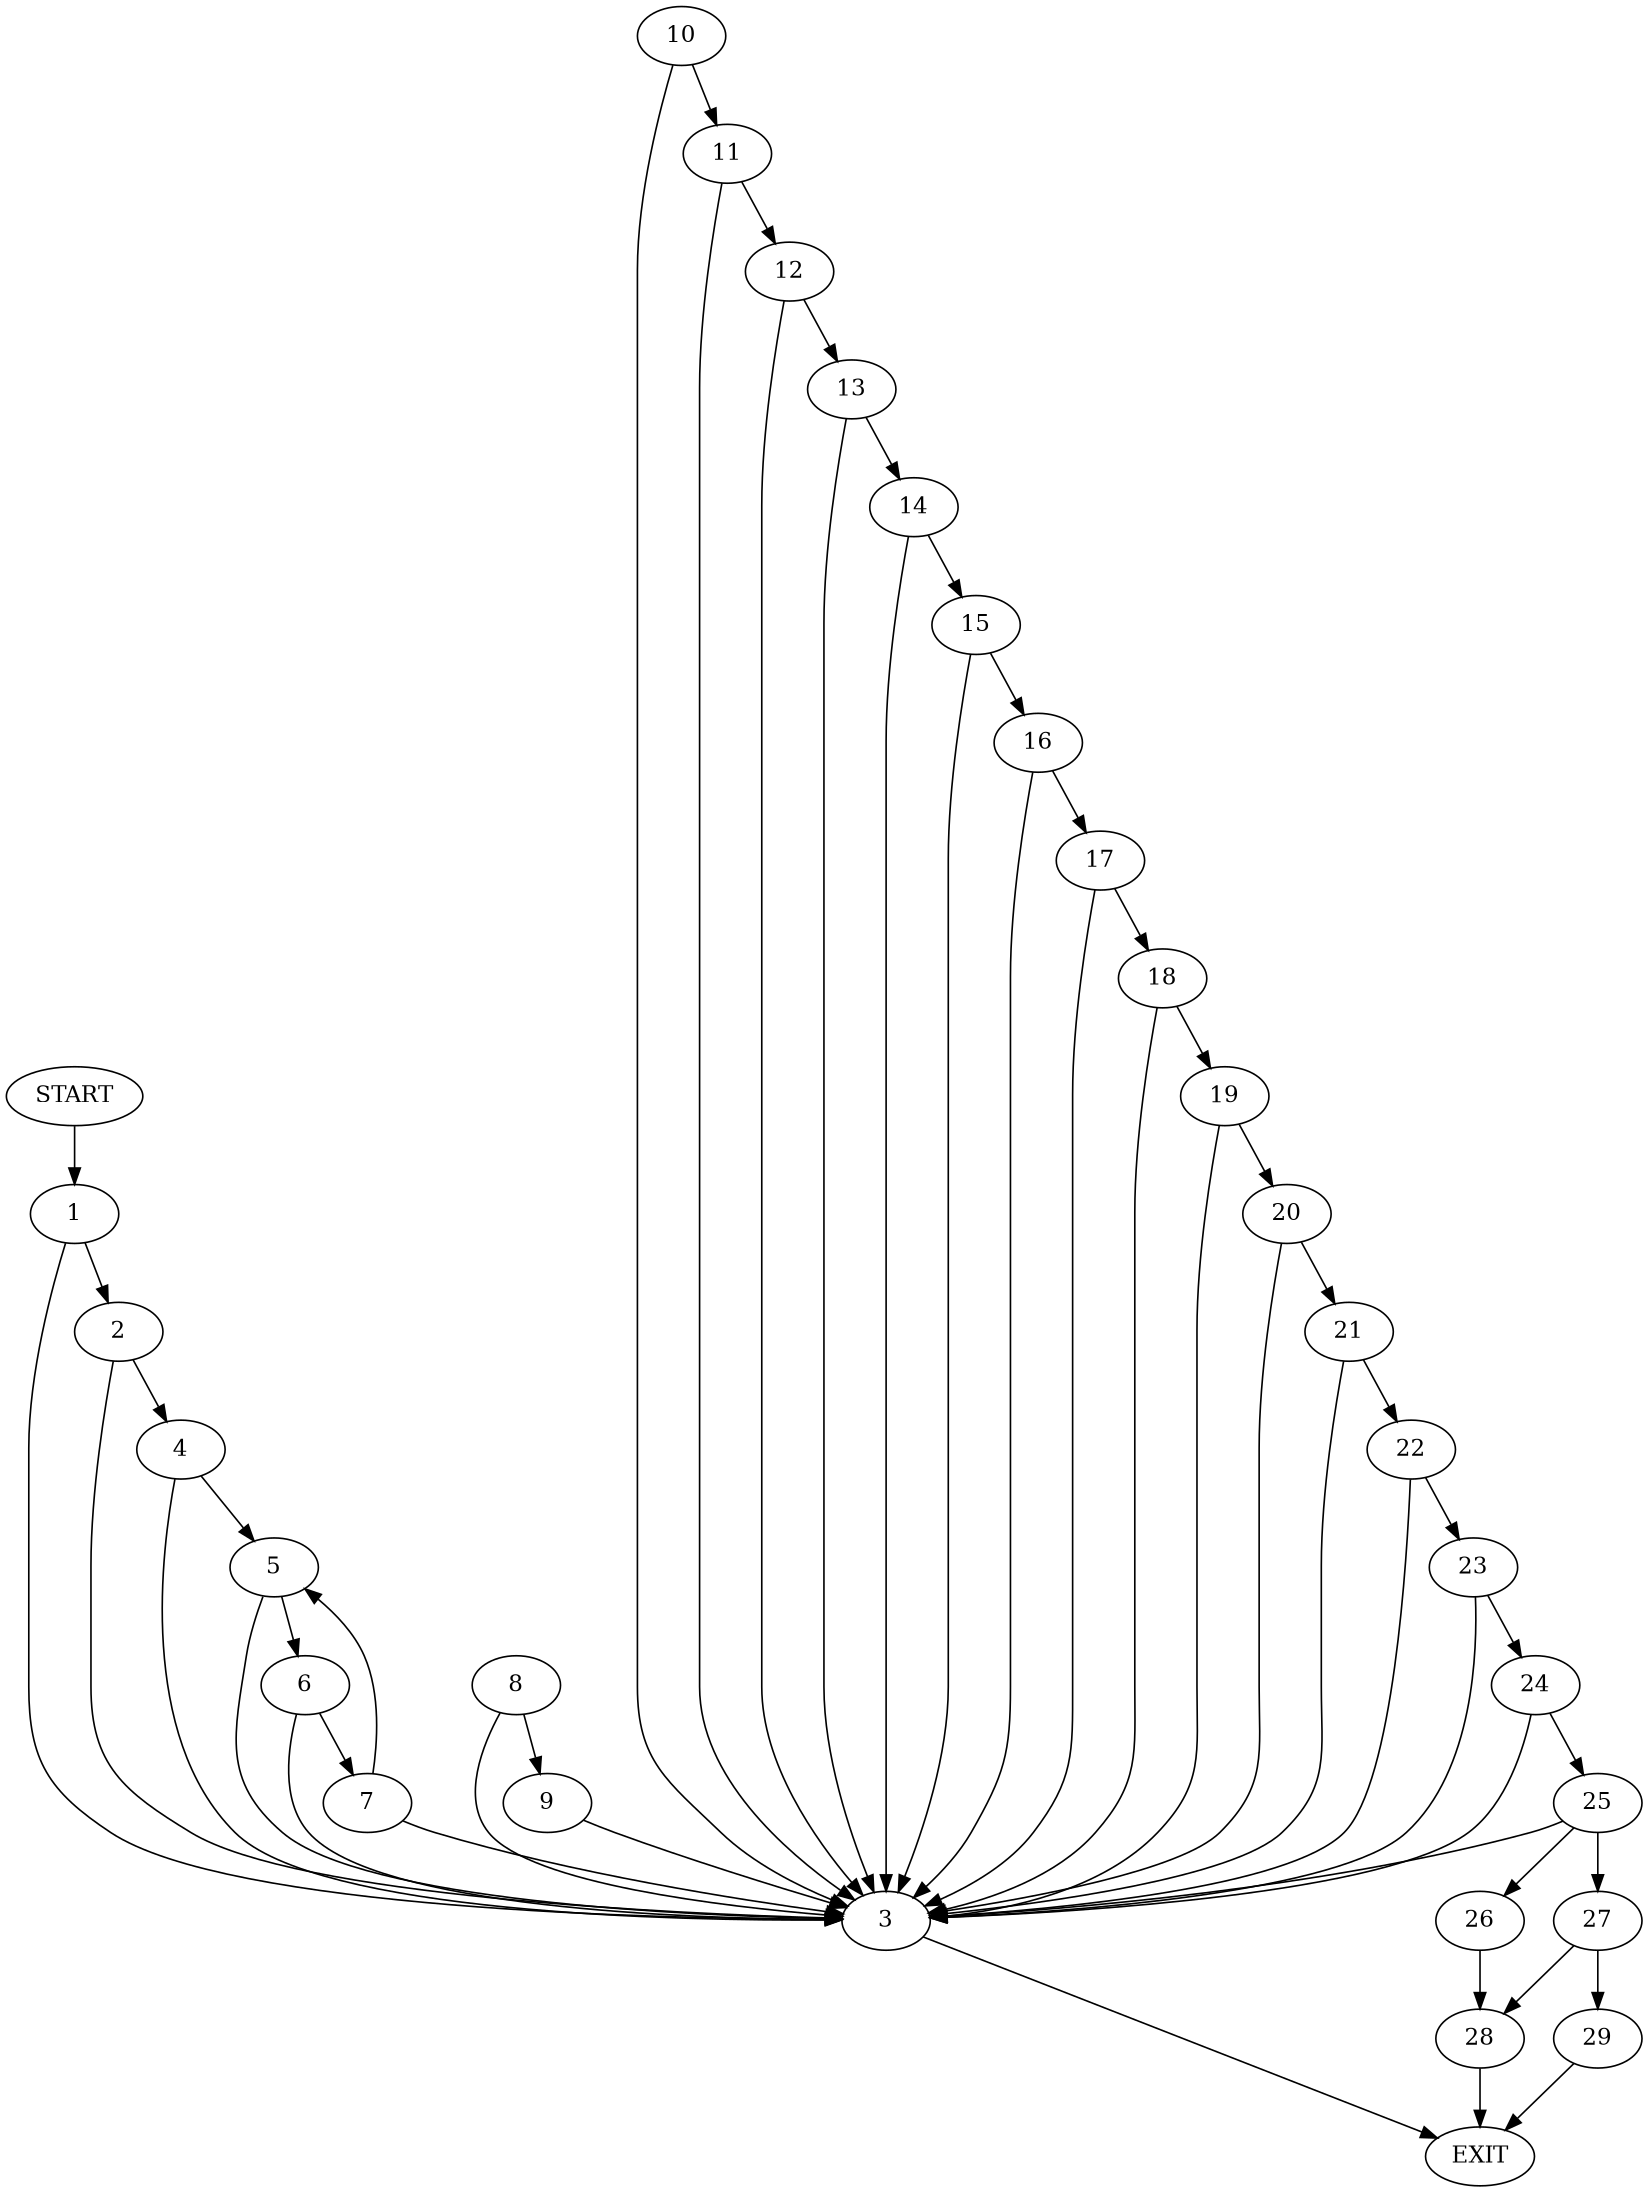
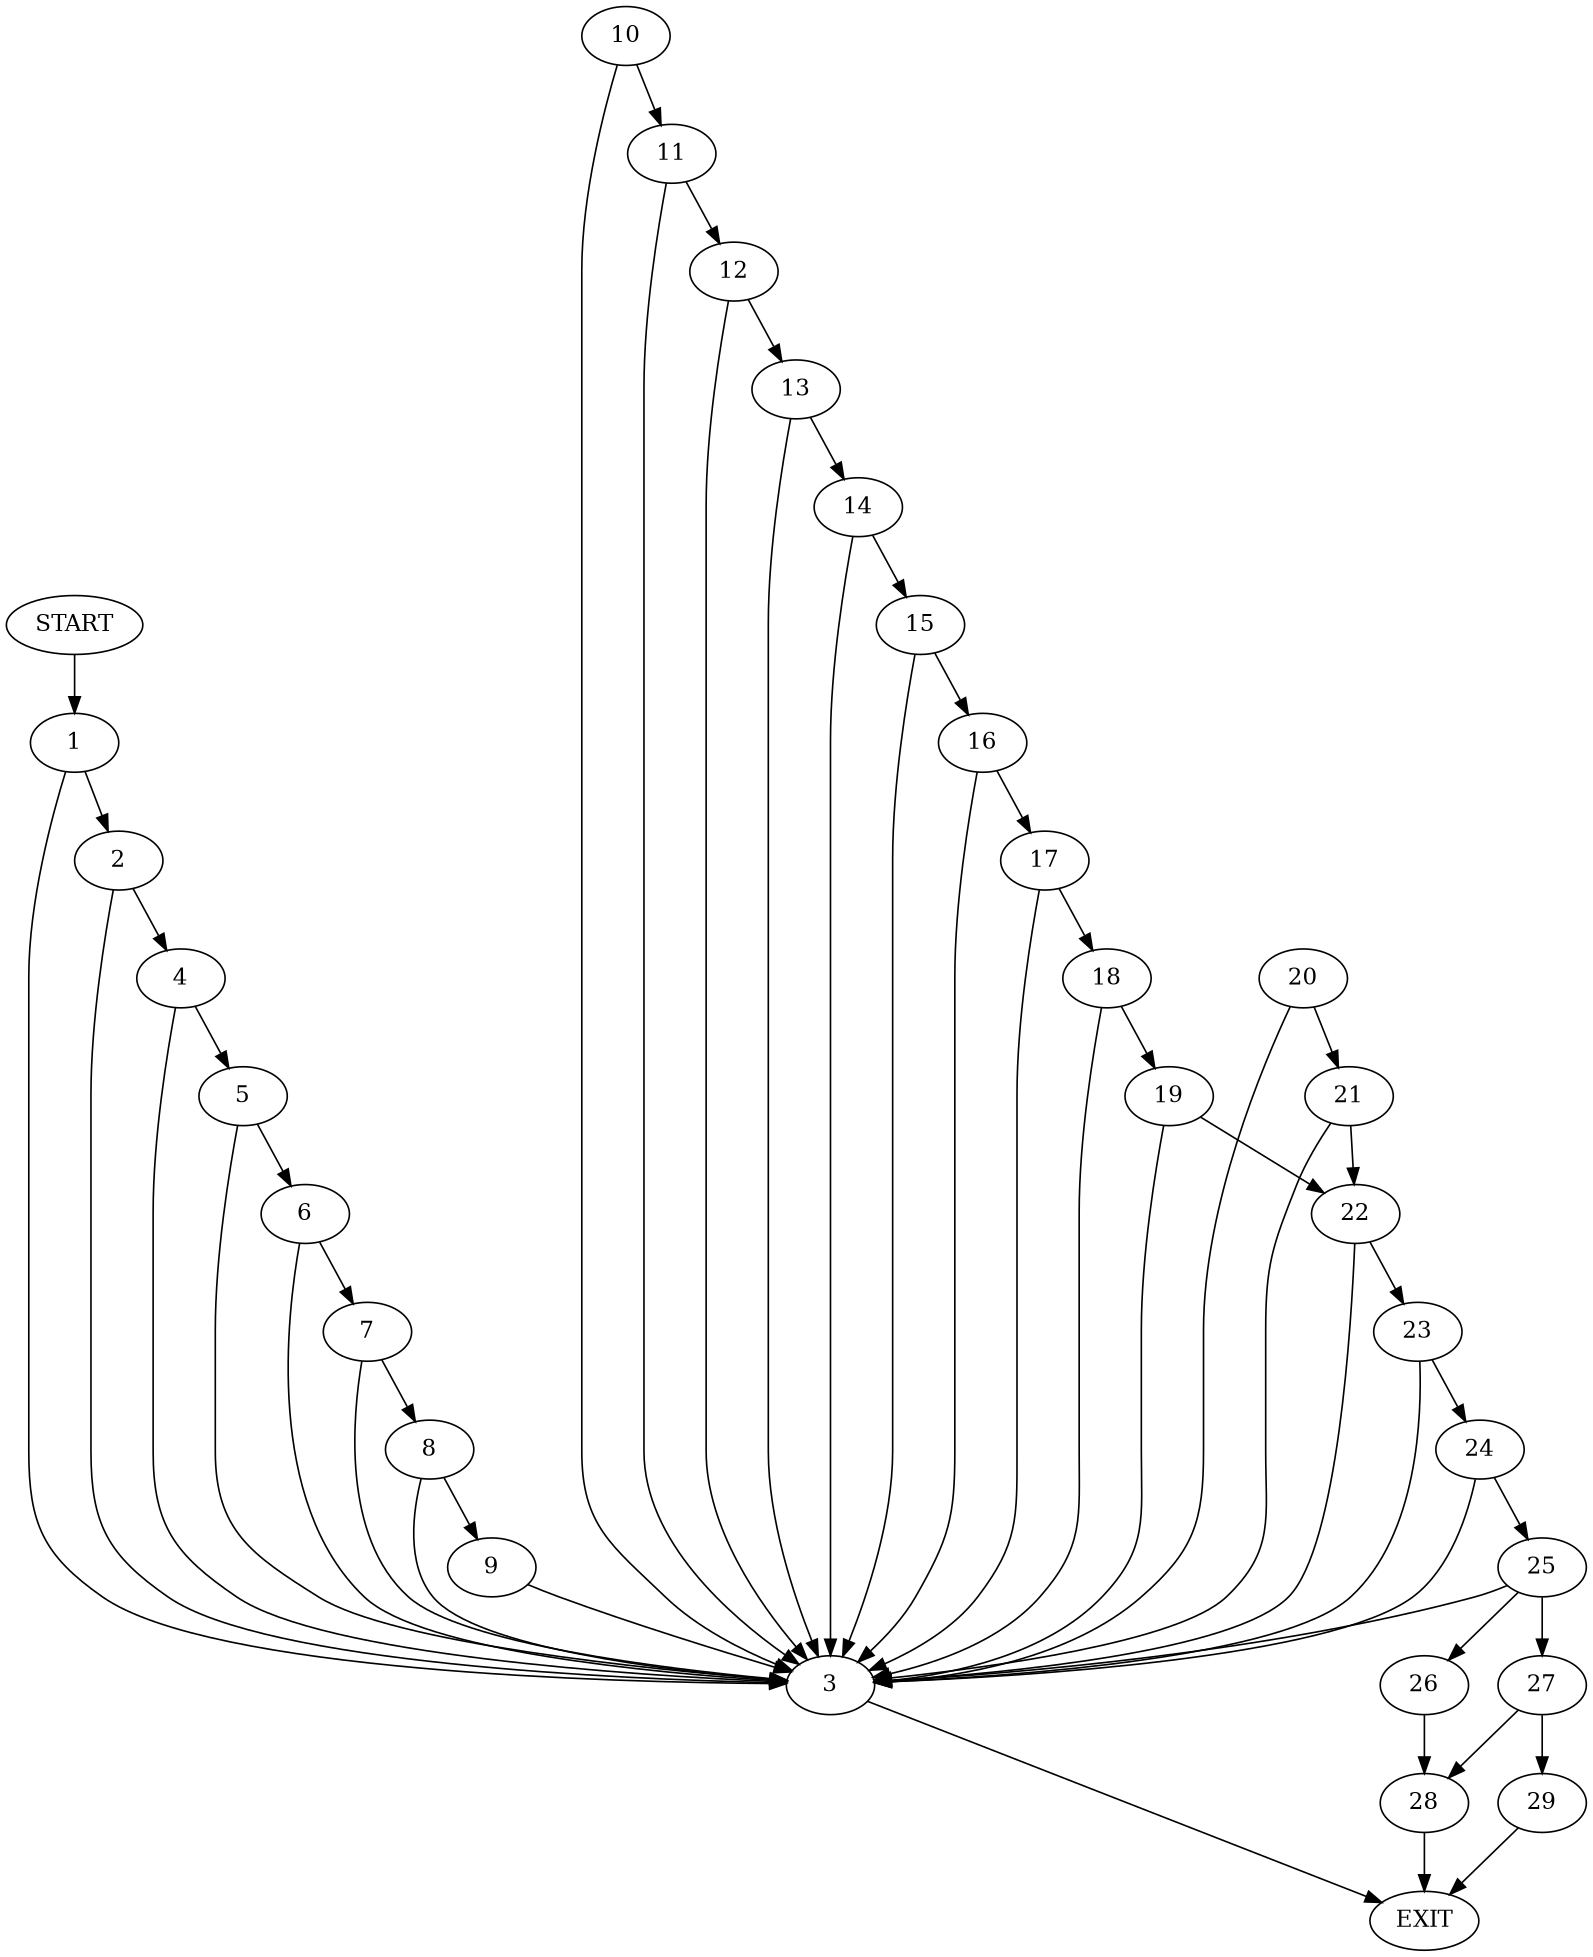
  digraph {
    n1 [label=START]
    1
    2
    3
    n5 [label=EXIT]
    4
    5
    6
    7
    8
    9
    10
    11
    12
    13
    14
    15
    16
    17
    18
    19
    20
    21
    22
    23
    24
    25
    26
    27
    28
    29
    n1 -> 1
    1 -> 2
    1 -> 3
    2 -> 3
    2 -> 4
    3 -> n5
    4 -> 3
    4 -> 5
    5 -> 3
    5 -> 6
    6 -> 3
    6 -> 7
    7 -> 3
-   7 -> 5
+   7 -> 8
    8 -> 3
    8 -> 9
    9 -> 3
    10 -> 3
    10 -> 11
    11 -> 3
    11 -> 12
    12 -> 3
    12 -> 13
    13 -> 3
    13 -> 14
    14 -> 3
    14 -> 15
    15 -> 3
    15 -> 16
    16 -> 3
    16 -> 17
    17 -> 3
    17 -> 18
    18 -> 3
    18 -> 19
    19 -> 3
-   19 -> 20
+   19 -> 22
    20 -> 3
    20 -> 21
    21 -> 3
    21 -> 22
    22 -> 3
    22 -> 23
    23 -> 3
    23 -> 24
    24 -> 3
    24 -> 25
    25 -> 3
    25 -> 26
    25 -> 27
    26 -> 28
    27 -> 28
    27 -> 29
    28 -> n5
    29 -> n5
  }
